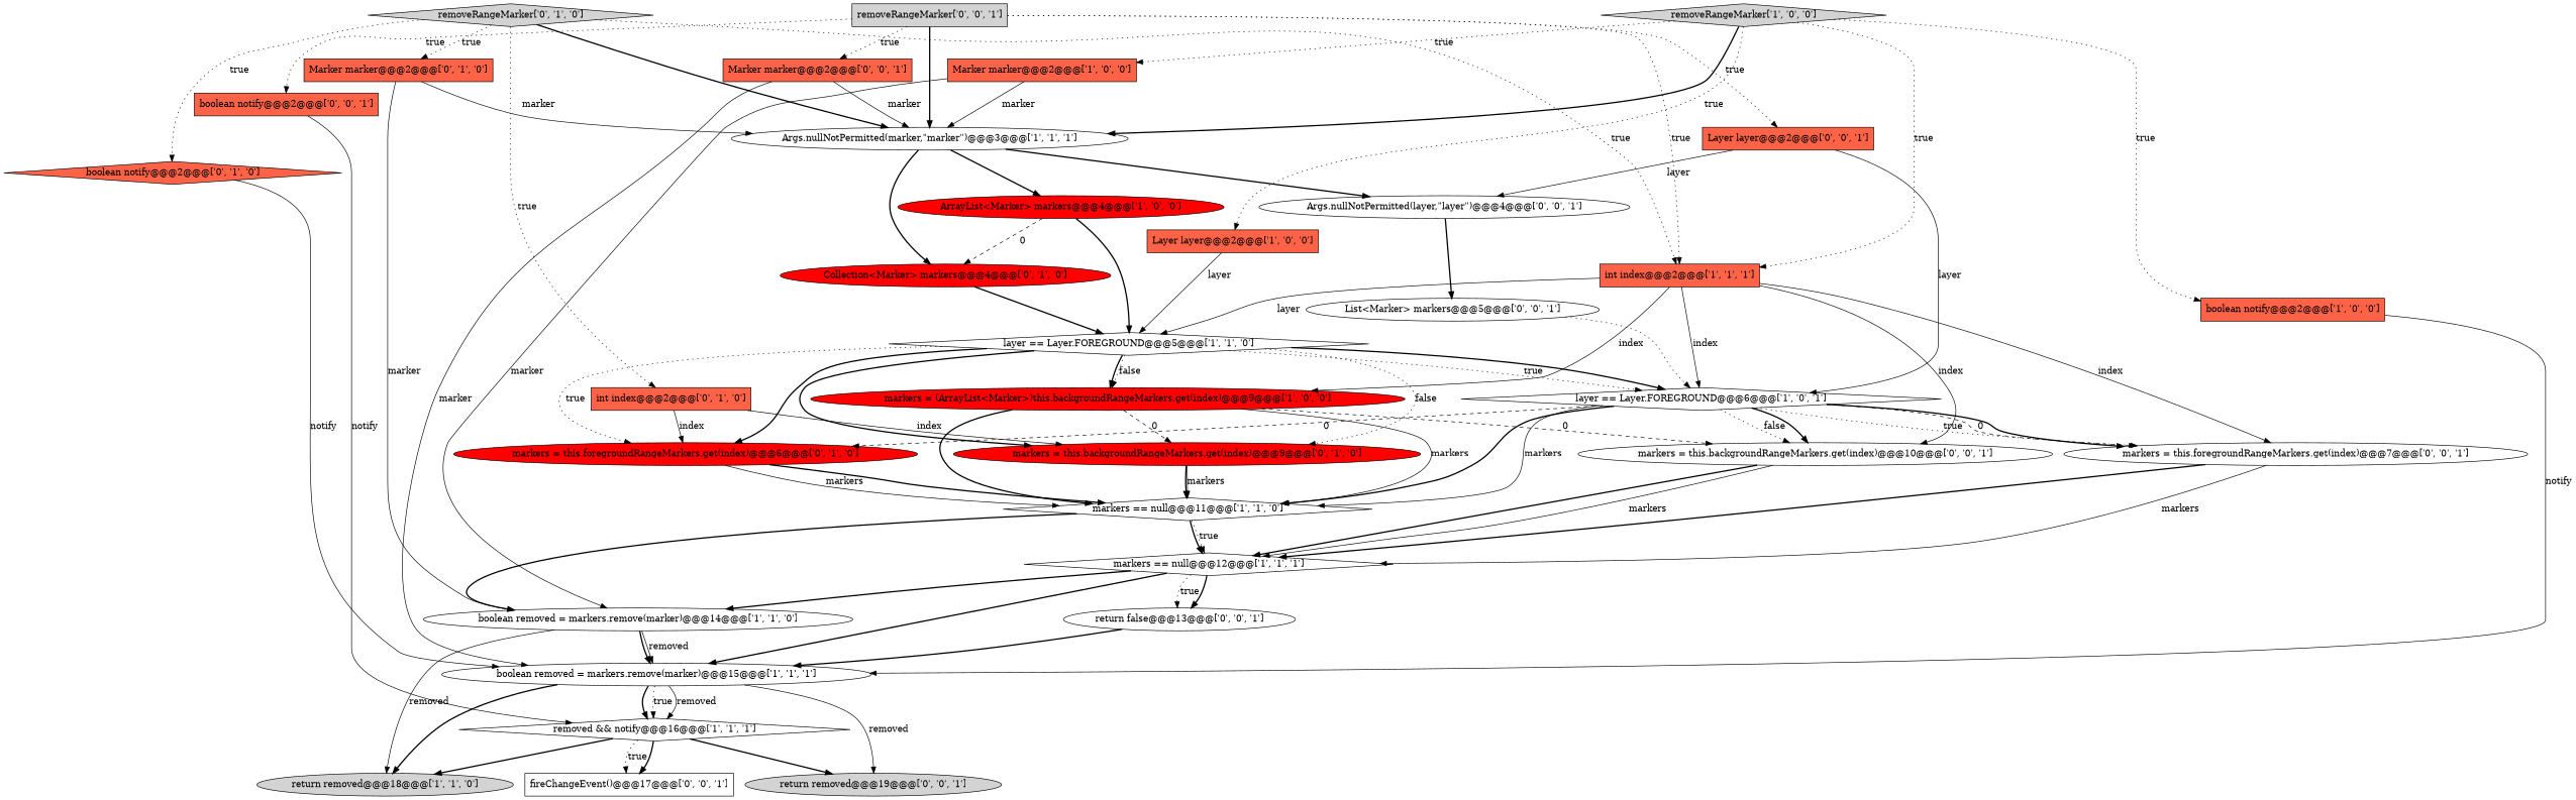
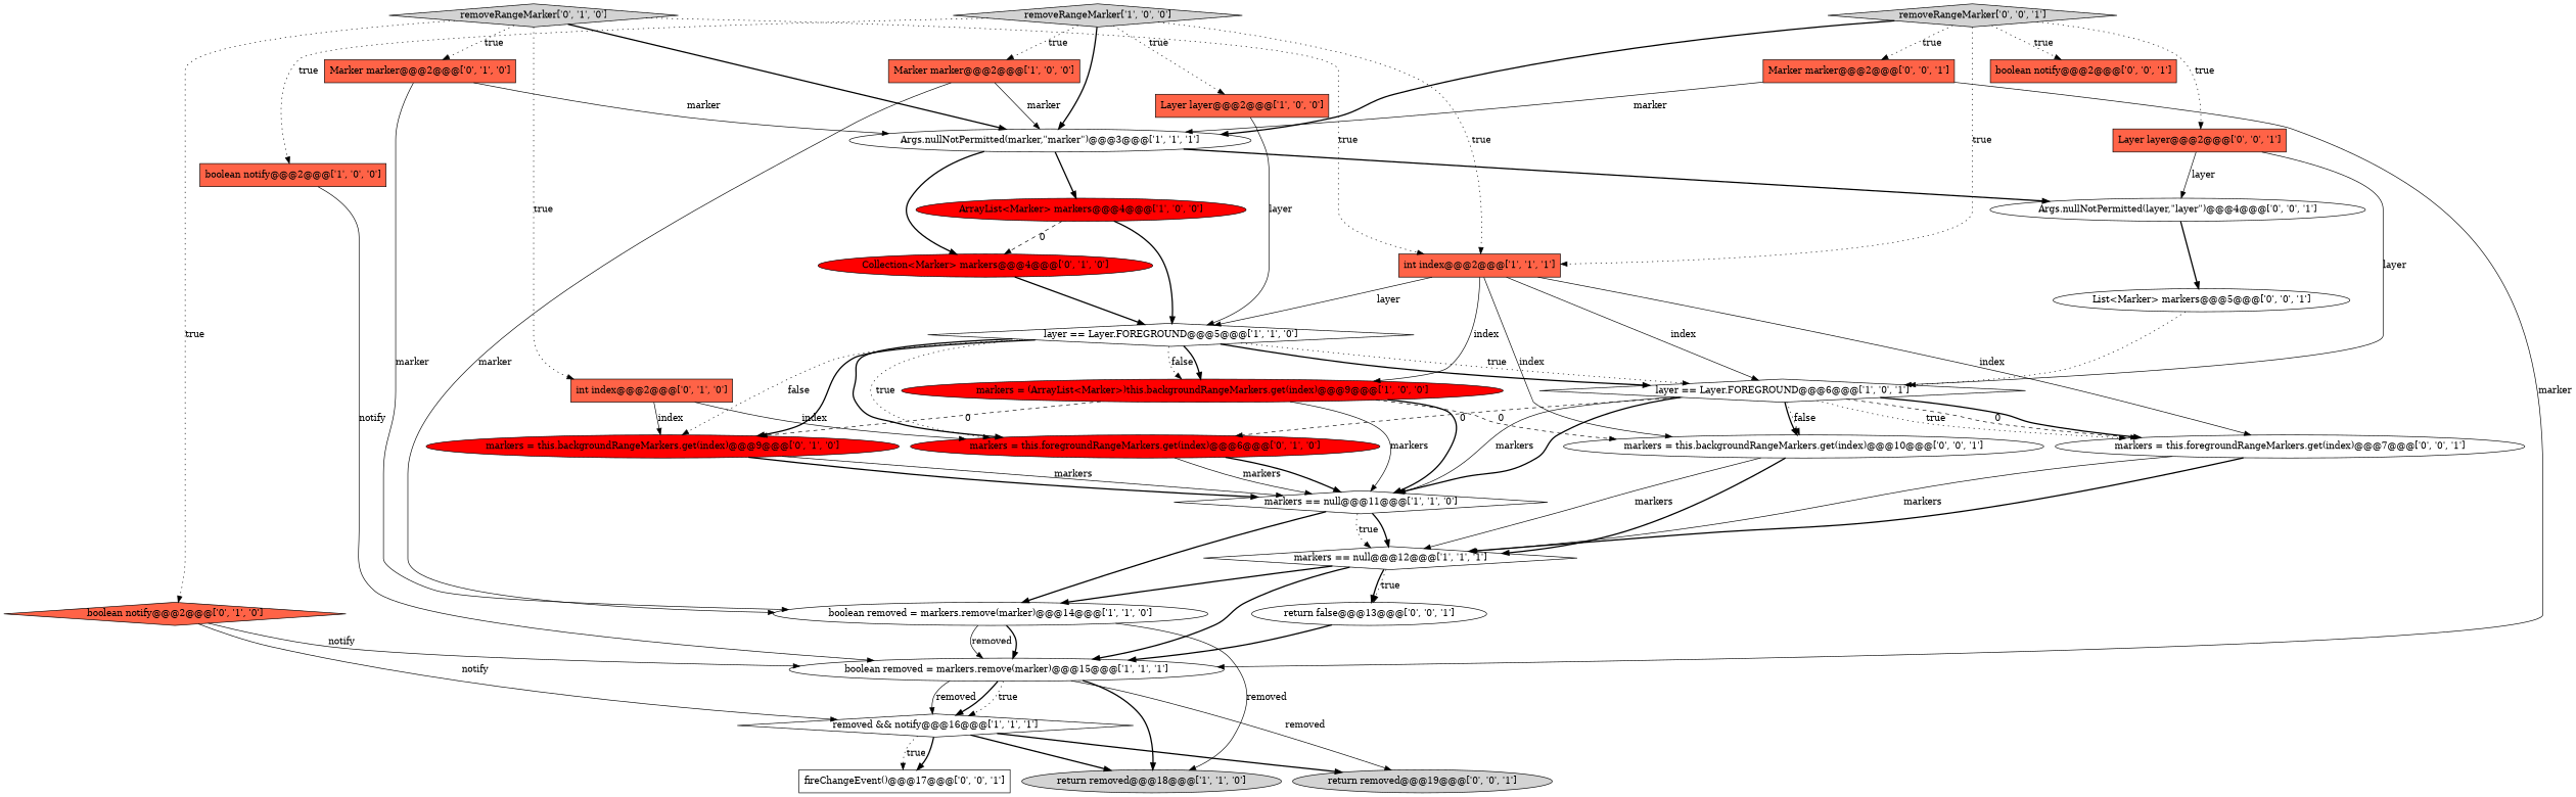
  digraph {
    node [fillcolor=white shape=ellipse style=filled]
    edge [style=bold]
    n1 [fillcolor=red label="markers = this.foregroundRangeMarkers.get(index)@@@6@@@['0', '1', '0']"]
    n2 [label="markers == null@@@11@@@['1', '1', '0']" shape=diamond]
    n3 [label="boolean removed = markers.remove(marker)@@@14@@@['1', '1', '0']"]
    n4 [label="markers == null@@@12@@@['1', '1', '1']" shape=diamond]
    n5 [label="Args.nullNotPermitted(marker,\"marker\")@@@3@@@['1', '1', '1']"]
    n6 [label="Args.nullNotPermitted(layer,\"layer\")@@@4@@@['0', '0', '1']"]
    n7 [fillcolor=red label="Collection<Marker> markers@@@4@@@['0', '1', '0']"]
    n8 [fillcolor=red label="ArrayList<Marker> markers@@@4@@@['1', '0', '0']"]
    n9 [label="List<Marker> markers@@@5@@@['0', '0', '1']"]
    n10 [label="layer == Layer.FOREGROUND@@@5@@@['1', '1', '0']" shape=diamond]
    n11 [label="layer == Layer.FOREGROUND@@@6@@@['1', '0', '1']" shape=diamond]
    n12 [label="markers = this.backgroundRangeMarkers.get(index)@@@10@@@['0', '0', '1']"]
    n13 [label="markers = this.foregroundRangeMarkers.get(index)@@@7@@@['0', '0', '1']"]
    n14 [fillcolor=lightgray label="removeRangeMarker['1', '0', '0']" shape=diamond]
    n15 [fillcolor=tomato label="boolean notify@@@2@@@['1', '0', '0']" shape=box]
    n16 [fillcolor=tomato label="Marker marker@@@2@@@['1', '0', '0']" shape=box]
    n17 [fillcolor=tomato label="Layer layer@@@2@@@['1', '0', '0']" shape=box]
    n18 [fillcolor=tomato label="int index@@@2@@@['1', '1', '1']" shape=box]
    n19 [label="boolean removed = markers.remove(marker)@@@15@@@['1', '1', '1']"]
    n20 [fillcolor=red label="markers = (ArrayList<Marker>)this.backgroundRangeMarkers.get(index)@@@9@@@['1', '0', '0']"]
-   n21 [fillcolor=lightgray label="removeRangeMarker['0', '0', '1']" shape=box]
+   n21 [fillcolor=lightgray label="removeRangeMarker['0', '0', '1']" shape=diamond]
    n22 [fillcolor=tomato label="boolean notify@@@2@@@['0', '0', '1']" shape=box]
    n23 [fillcolor=tomato label="Marker marker@@@2@@@['0', '0', '1']" shape=box]
    n24 [fillcolor=tomato label="Layer layer@@@2@@@['0', '0', '1']" shape=box]
    n25 [label="removed && notify@@@16@@@['1', '1', '1']" shape=diamond]
    n26 [fillcolor=lightgray label="removeRangeMarker['0', '1', '0']" shape=diamond]
    n27 [fillcolor=tomato label="Marker marker@@@2@@@['0', '1', '0']" shape=box]
    n28 [fillcolor=tomato label="int index@@@2@@@['0', '1', '0']" shape=box]
    n29 [fillcolor=tomato label="boolean notify@@@2@@@['0', '1', '0']" shape=diamond]
    n30 [fillcolor=red label="markers = this.backgroundRangeMarkers.get(index)@@@9@@@['0', '1', '0']"]
    n31 [fillcolor=lightgray label="return removed@@@18@@@['1', '1', '0']"]
    n32 [fillcolor=lightgray label="return removed@@@19@@@['0', '0', '1']"]
    n33 [label="fireChangeEvent()@@@17@@@['0', '0', '1']" shape=box]
    n34 [label="return false@@@13@@@['0', '0', '1']"]
    n1 -> n2 [label=markers style=solid]
    n1 -> n2
    n2 -> n3
    n2 -> n4
    n2 -> n4 [label=true style=dotted]
    n3 -> n19
    n3 -> n19 [label=removed style=solid]
    n3 -> n31 [label=removed style=solid]
    n4 -> n3
    n4 -> n19
    n4 -> n34 [label=true style=dotted]
    n4 -> n34
    n5 -> n6
    n5 -> n7
    n5 -> n8
    n6 -> n9
    n7 -> n10
    n8 -> n7 [label=0 style=dashed]
    n8 -> n10
    n9 -> n11 [style=dotted]
    n10 -> n1
    n10 -> n1 [label=true style=dotted]
    n10 -> n11 [label=true style=dotted]
    n10 -> n11
    n10 -> n20 [label=false style=dotted]
    n10 -> n20
    n10 -> n30
    n10 -> n30 [label=false style=dotted]
    n11 -> n1 [label=0 style=dashed]
    n11 -> n2 [label=markers style=solid]
    n11 -> n2
    n11 -> n12 [label=false style=dotted]
    n11 -> n12
    n11 -> n13 [label=true style=dotted]
    n11 -> n13 [label=0 style=dashed]
    n11 -> n13
    n12 -> n4
    n12 -> n4 [label=markers style=solid]
    n13 -> n4 [label=markers style=solid]
    n13 -> n4
    n14 -> n5
    n14 -> n15 [label=true style=dotted]
    n14 -> n16 [label=true style=dotted]
    n14 -> n17 [label=true style=dotted]
    n14 -> n18 [label=true style=dotted]
    n15 -> n19 [label=notify style=solid]
    n16 -> n3 [label=marker style=solid]
    n16 -> n5 [label=marker style=solid]
    n17 -> n10 [label=layer style=solid]
    n18 -> n10 [label=layer style=solid]
    n18 -> n11 [label=index style=solid]
    n18 -> n12 [label=index style=solid]
    n18 -> n13 [label=index style=solid]
    n18 -> n20 [label=index style=solid]
    n19 -> n25 [label=removed style=solid]
    n19 -> n25
    n19 -> n25 [label=true style=dotted]
    n19 -> n31
    n19 -> n32 [label=removed style=solid]
    n20 -> n2
    n20 -> n2 [label=markers style=solid]
    n20 -> n12 [label=0 style=dashed]
    n20 -> n30 [label=0 style=dashed]
    n21 -> n5
    n21 -> n18 [label=true style=dotted]
    n21 -> n22 [label=true style=dotted]
    n21 -> n23 [label=true style=dotted]
    n21 -> n24 [label=true style=dotted]
-   n22 -> n25 [label=notify style=solid]
+   n29 -> n25 [label=notify style=solid]
    n23 -> n5 [label=marker style=solid]
    n23 -> n19 [label=marker style=solid]
    n24 -> n6 [label=layer style=solid]
    n24 -> n11 [label=layer style=solid]
    n25 -> n31
    n25 -> n32
    n25 -> n33 [label=true style=dotted]
    n25 -> n33
    n26 -> n5
    n26 -> n18 [label=true style=dotted]
    n26 -> n27 [label=true style=dotted]
    n26 -> n28 [label=true style=dotted]
    n26 -> n29 [label=true style=dotted]
    n27 -> n3 [label=marker style=solid]
    n27 -> n5 [label=marker style=solid]
    n28 -> n1 [label=index style=solid]
    n28 -> n30 [label=index style=solid]
    n29 -> n19 [label=notify style=solid]
    n30 -> n2 [label=markers style=solid]
    n30 -> n2
    n34 -> n19
  }
